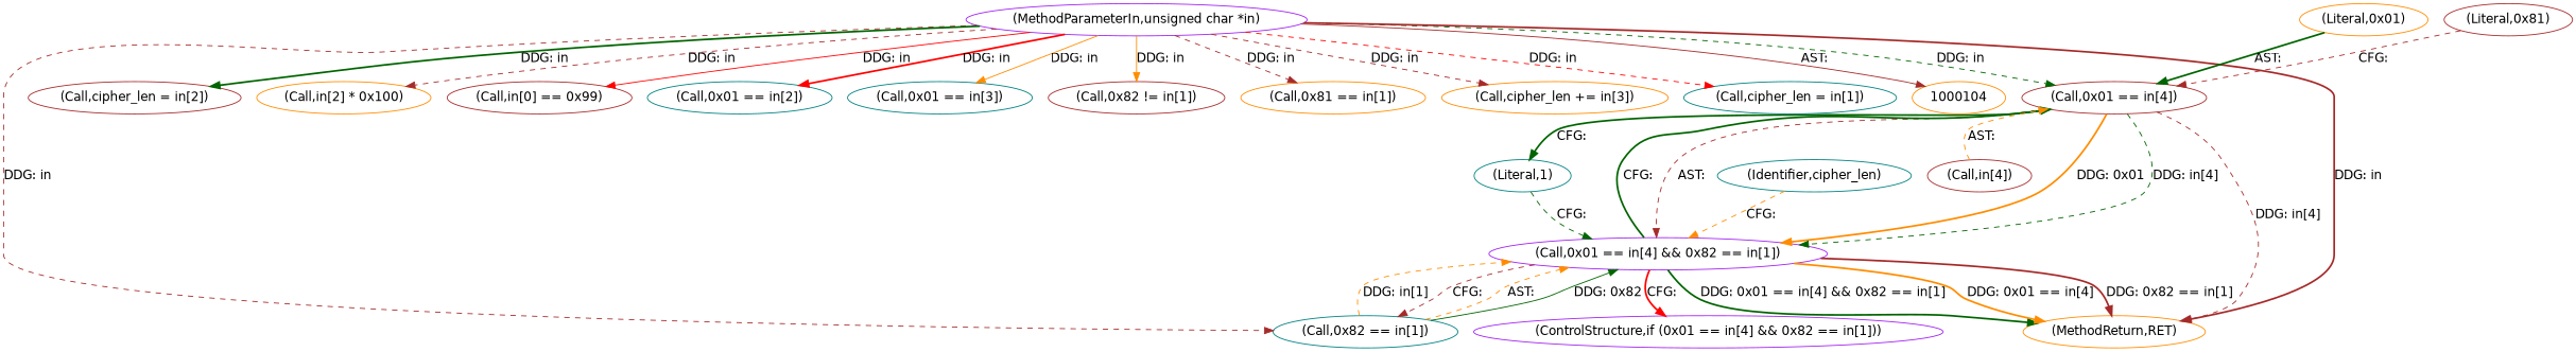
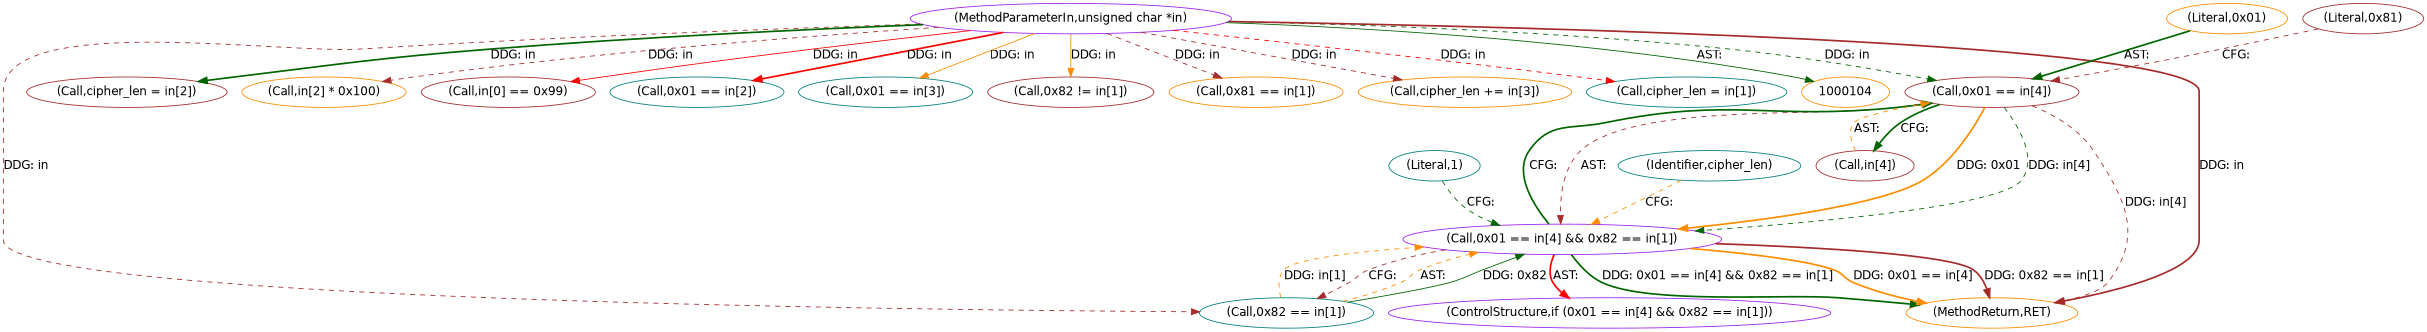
  digraph {
    fontname="DejaVu Sans"
    node [color=brown fontname="DejaVu Sans"]
    edge [color=brown fontname="DejaVu Sans" style=dashed]
    n1 [label="(Call,0x01 == in[4])"]
    n2 [color=purple label="(Call,0x01 == in[4] && 0x82 == in[1])"]
    n3 [color=darkorange label="(MethodReturn,RET)"]
    n4 [label="(Call,in[4])"]
    n5 [color=teal label="(Call,0x82 == in[1])"]
    n6 [color=purple label="(ControlStructure,if (0x01 == in[4] && 0x82 == in[1]))"]
    n7 [color=purple label="(MethodParameterIn,unsigned char *in)"]
    n8 [label="(Call,cipher_len = in[2])"]
    n9 [color=darkorange label="(Call,in[2] * 0x100)"]
    n10 [label="(Call,in[0] == 0x99)"]
    n11 [color=teal label="(Call,0x01 == in[2])"]
    n12 [color=teal label="(Call,0x01 == in[3])"]
    n13 [label="(Call,0x82 != in[1])"]
    n14 [color=darkorange label="(Call,0x81 == in[1])"]
    n15 [color=darkorange label="(Call,cipher_len += in[3])"]
    n16 [color=teal label="(Call,cipher_len = in[1])"]
    1000104 [color=darkorange]
    n18 [label="(Literal,0x81)"]
    n19 [color=teal label="(Literal,1)"]
    n20 [color=teal label="(Identifier,cipher_len)"]
    n21 [color=darkorange label="(Literal,0x01)"]
    n1 -> n2 [label="AST: "]
    n1 -> n2 [color=darkorange label="DDG: 0x01" style=bold]
    n1 -> n2 [color=darkgreen label="DDG: in[4]"]
    n1 -> n3 [label="DDG: in[4]"]
-   n1 -> n19 [color=darkgreen label="CFG: " style=bold]
+   n1 -> n4 [color=darkgreen label="CFG: " style=bold]
    n2 -> n1 [color=darkgreen label="CFG: " style=bold]
    n2 -> n3 [color=darkgreen label="DDG: 0x01 == in[4] && 0x82 == in[1]" style=bold]
    n2 -> n3 [color=darkorange label="DDG: 0x01 == in[4]" style=bold]
    n2 -> n3 [label="DDG: 0x82 == in[1]" style=bold]
    n2 -> n5 [label="CFG: "]
-   n2 -> n6 [color=red label="CFG: " style=bold]
+   n2 -> n6 [color=red label="AST: " style=bold]
    n4 -> n1 [color=darkorange label="AST: "]
    n5 -> n2 [color=darkorange label="AST: "]
    n5 -> n2 [color=darkgreen label="DDG: 0x82" style=solid]
    n5 -> n2 [color=darkorange label="DDG: in[1]"]
    n7 -> n1 [color=darkgreen label="DDG: in"]
    n7 -> n3 [label="DDG: in" style=bold]
    n7 -> n5 [label="DDG: in"]
    n7 -> n8 [color=darkgreen label="DDG: in" style=bold]
    n7 -> n9 [label="DDG: in"]
    n7 -> n10 [color=red label="DDG: in" style=solid]
    n7 -> n11 [color=red label="DDG: in" style=bold]
    n7 -> n12 [color=darkorange label="DDG: in" style=solid]
    n7 -> n13 [color=darkorange label="DDG: in" style=solid]
    n7 -> n14 [label="DDG: in"]
    n7 -> n15 [label="DDG: in"]
    n7 -> n16 [color=red label="DDG: in"]
-   n7 -> 1000104 [label="AST: " style=solid]
+   n7 -> 1000104 [color=darkgreen label="AST: " style=solid]
    n18 -> n1 [label="CFG: "]
    n19 -> n2 [color=darkgreen label="CFG: "]
    n20 -> n2 [color=darkorange label="CFG: "]
    n21 -> n1 [color=darkgreen label="AST: " style=bold]
  }
